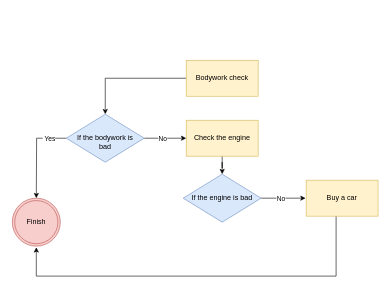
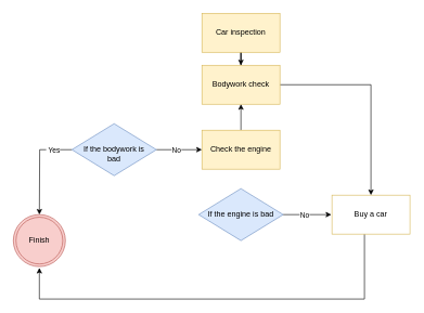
  <mxCell id="0" />
  <mxCell id="1" parent="0" />
- <mxCell id="4" value="" style="edgeStyle=orthogonalEdgeStyle;rounded=0;orthogonalLoop=1;jettySize=auto;html=1;entryX=0.5;entryY=0;entryDx=0;entryDy=0;" edge="1" parent="1" source="5" target="10"><mxGeometry relative="1" as="geometry"><mxPoint x="370" y="240" as="targetPoint" /></mxGeometry></mxCell>
+ <mxCell id="2" value="" style="edgeStyle=orthogonalEdgeStyle;rounded=0;orthogonalLoop=1;jettySize=auto;html=1;" edge="1" parent="1" source="3" target="5"><mxGeometry relative="1" as="geometry" /></mxCell>
+ <mxCell id="3" value="Car inspection" style="rounded=0;whiteSpace=wrap;html=1;fillColor=#fff2cc;strokeColor=#d6b656;" vertex="1" parent="1"><mxGeometry x="310" y="20" width="120" height="60" as="geometry" /></mxCell>
+ <mxCell id="4" value="" style="edgeStyle=orthogonalEdgeStyle;rounded=0;orthogonalLoop=1;jettySize=auto;html=1;" edge="1" parent="1" source="5" target="18"><mxGeometry relative="1" as="geometry"><mxPoint x="370" y="240" as="targetPoint" /></mxGeometry></mxCell>
  <mxCell id="5" value="Bodywork check" style="rounded=0;whiteSpace=wrap;html=1;fillColor=#fff2cc;strokeColor=#d6b656;" vertex="1" parent="1"><mxGeometry x="310" y="100" width="120" height="60" as="geometry" /></mxCell>
  <mxCell id="6" value="" style="edgeStyle=orthogonalEdgeStyle;rounded=0;orthogonalLoop=1;jettySize=auto;html=1;" edge="1" parent="1" source="10"><mxGeometry relative="1" as="geometry"><mxPoint x="60" y="330" as="targetPoint" /></mxGeometry></mxCell>
  <mxCell id="7" value="&amp;nbsp;Yes" style="edgeLabel;html=1;align=center;verticalAlign=middle;resizable=0;points=[];" vertex="1" connectable="0" parent="6"><mxGeometry x="-0.452" y="-3" relative="1" as="geometry"><mxPoint x="11" y="3" as="offset" /></mxGeometry></mxCell>
  <mxCell id="8" value="" style="edgeStyle=orthogonalEdgeStyle;rounded=0;orthogonalLoop=1;jettySize=auto;html=1;" edge="1" parent="1" source="10" target="13"><mxGeometry relative="1" as="geometry" /></mxCell>
  <mxCell id="9" value="No" style="edgeLabel;html=1;align=center;verticalAlign=middle;resizable=0;points=[];" vertex="1" connectable="0" parent="8"><mxGeometry x="-0.31" y="-3" relative="1" as="geometry"><mxPoint x="6" y="-3" as="offset" /></mxGeometry></mxCell>
  <mxCell id="10" value="&lt;br&gt;If the bodywork is &lt;br&gt;bad" style="rhombus;whiteSpace=wrap;html=1;fillColor=#dae8fc;strokeColor=#6c8ebf;" vertex="1" parent="1"><mxGeometry x="110" y="190" width="130" height="80" as="geometry" /></mxCell>
  <mxCell id="11" value="Finish" style="ellipse;shape=doubleEllipse;whiteSpace=wrap;html=1;aspect=fixed;fillColor=#f8cecc;strokeColor=#b85450;" vertex="1" parent="1"><mxGeometry x="20" y="330" width="80" height="80" as="geometry" /></mxCell>
- <mxCell id="12" value="" style="edgeStyle=orthogonalEdgeStyle;rounded=0;orthogonalLoop=1;jettySize=auto;html=1;" edge="1" parent="1" source="13" target="16"><mxGeometry relative="1" as="geometry" /></mxCell>
+ <mxCell id="12" value="" style="edgeStyle=orthogonalEdgeStyle;rounded=0;orthogonalLoop=1;jettySize=auto;html=1;" edge="1" parent="1" source="13" target="5"><mxGeometry relative="1" as="geometry" /></mxCell>
  <mxCell id="13" value="Check the engine" style="rounded=0;whiteSpace=wrap;html=1;fillColor=#fff2cc;strokeColor=#d6b656;" vertex="1" parent="1"><mxGeometry x="310" y="200" width="120" height="60" as="geometry" /></mxCell>
  <mxCell id="14" value="" style="edgeStyle=orthogonalEdgeStyle;rounded=0;orthogonalLoop=1;jettySize=auto;html=1;" edge="1" parent="1" source="16"><mxGeometry relative="1" as="geometry"><mxPoint x="509" y="330" as="targetPoint" /></mxGeometry></mxCell>
  <mxCell id="15" value="No" style="edgeLabel;html=1;align=center;verticalAlign=middle;resizable=0;points=[];" vertex="1" connectable="0" parent="14"><mxGeometry x="-0.31" y="-3" relative="1" as="geometry"><mxPoint x="6" y="-3" as="offset" /></mxGeometry></mxCell>
  <mxCell id="16" value="&lt;div&gt;&lt;br&gt;&lt;/div&gt;&lt;div&gt;If the engine is bad&lt;/div&gt;&lt;div&gt;&lt;br&gt;&lt;/div&gt;" style="rhombus;whiteSpace=wrap;html=1;fillColor=#dae8fc;strokeColor=#6c8ebf;" vertex="1" parent="1"><mxGeometry x="305" y="290" width="130" height="80" as="geometry" /></mxCell>
  <mxCell id="17" value="" style="edgeStyle=orthogonalEdgeStyle;rounded=0;orthogonalLoop=1;jettySize=auto;html=1;" edge="1" parent="1" source="18"><mxGeometry relative="1" as="geometry"><mxPoint x="60" y="412" as="targetPoint" /><Array as="points"><mxPoint x="560" y="460" /><mxPoint x="60" y="460" /></Array></mxGeometry></mxCell>
- <mxCell id="18" value="Buy a car" style="rounded=0;whiteSpace=wrap;html=1;fillColor=#fff2cc;strokeColor=#d6b656;" vertex="1" parent="1"><mxGeometry x="510" y="300" width="120" height="60" as="geometry" /></mxCell>
+ <mxCell id="18" value="Buy a car" style="rounded=0;whiteSpace=wrap;html=1;fillColor=#ffffff;strokeColor=#d6b656;" vertex="1" parent="1"><mxGeometry x="510" y="300" width="120" height="60" as="geometry" /></mxCell>
